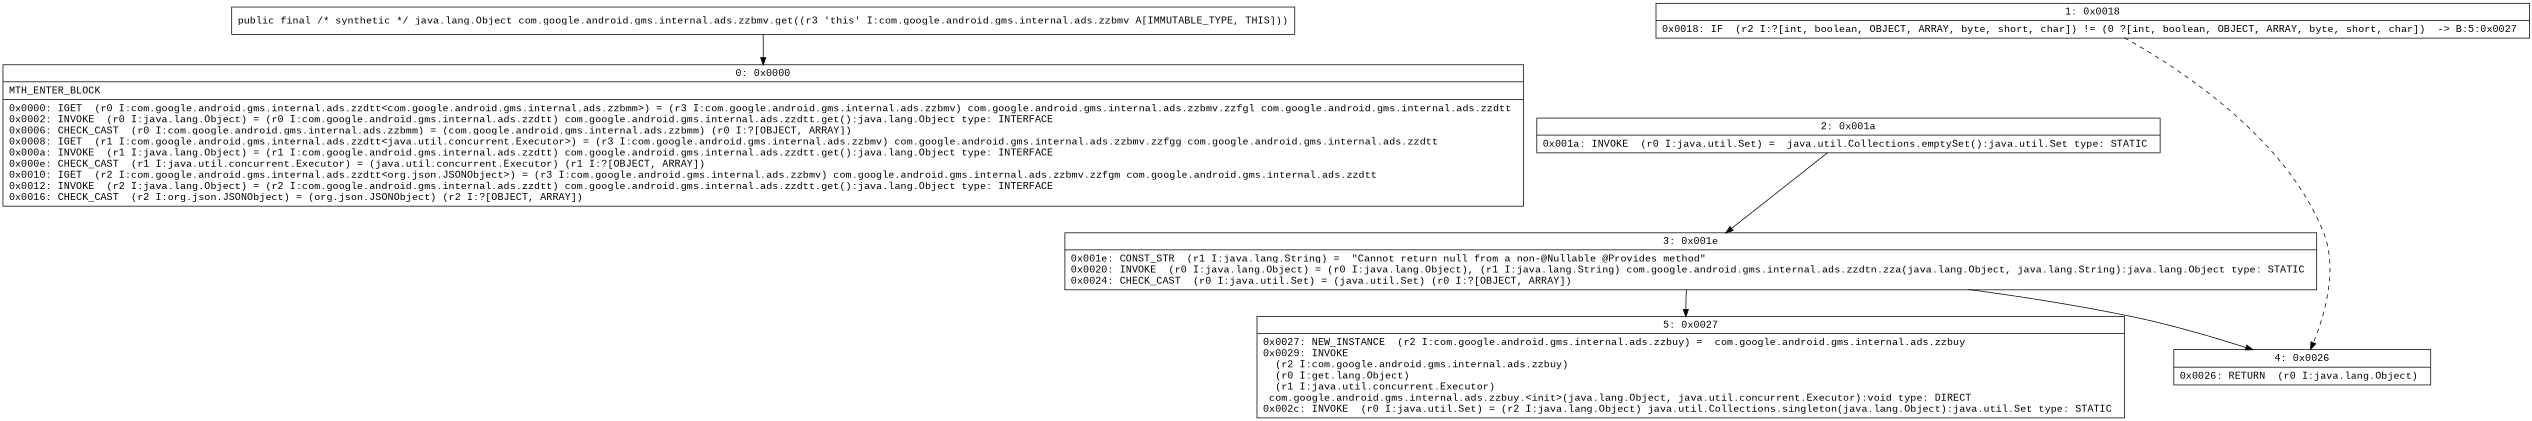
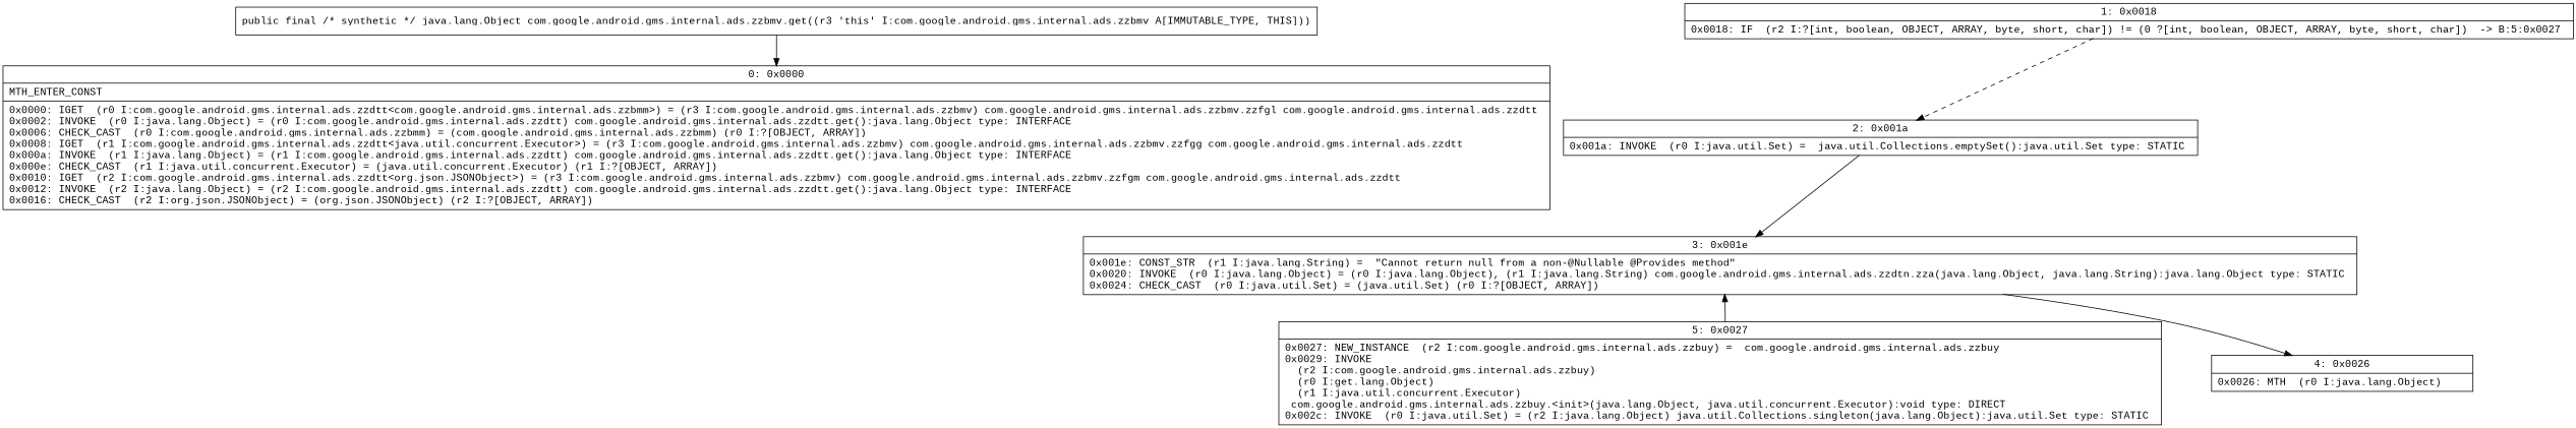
  digraph {
    fontname="Liberation Mono"
    node [fontname="Liberation Mono" shape=record]
    edge [fontname="Liberation Mono"]
-   n1 [label="{0\:\ 0x0000|MTH_ENTER_BLOCK\l|0x0000: IGET  (r0 I:com.google.android.gms.internal.ads.zzdtt\<com.google.android.gms.internal.ads.zzbmm\>) = (r3 I:com.google.android.gms.internal.ads.zzbmv) com.google.android.gms.internal.ads.zzbmv.zzfgl com.google.android.gms.internal.ads.zzdtt \l0x0002: INVOKE  (r0 I:java.lang.Object) = (r0 I:com.google.android.gms.internal.ads.zzdtt) com.google.android.gms.internal.ads.zzdtt.get():java.lang.Object type: INTERFACE \l0x0006: CHECK_CAST  (r0 I:com.google.android.gms.internal.ads.zzbmm) = (com.google.android.gms.internal.ads.zzbmm) (r0 I:?[OBJECT, ARRAY]) \l0x0008: IGET  (r1 I:com.google.android.gms.internal.ads.zzdtt\<java.util.concurrent.Executor\>) = (r3 I:com.google.android.gms.internal.ads.zzbmv) com.google.android.gms.internal.ads.zzbmv.zzfgg com.google.android.gms.internal.ads.zzdtt \l0x000a: INVOKE  (r1 I:java.lang.Object) = (r1 I:com.google.android.gms.internal.ads.zzdtt) com.google.android.gms.internal.ads.zzdtt.get():java.lang.Object type: INTERFACE \l0x000e: CHECK_CAST  (r1 I:java.util.concurrent.Executor) = (java.util.concurrent.Executor) (r1 I:?[OBJECT, ARRAY]) \l0x0010: IGET  (r2 I:com.google.android.gms.internal.ads.zzdtt\<org.json.JSONObject\>) = (r3 I:com.google.android.gms.internal.ads.zzbmv) com.google.android.gms.internal.ads.zzbmv.zzfgm com.google.android.gms.internal.ads.zzdtt \l0x0012: INVOKE  (r2 I:java.lang.Object) = (r2 I:com.google.android.gms.internal.ads.zzdtt) com.google.android.gms.internal.ads.zzdtt.get():java.lang.Object type: INTERFACE \l0x0016: CHECK_CAST  (r2 I:org.json.JSONObject) = (org.json.JSONObject) (r2 I:?[OBJECT, ARRAY]) \l}"]
+   n1 [label="{0\:\ 0x0000|MTH_ENTER_CONST\l|0x0000: IGET  (r0 I:com.google.android.gms.internal.ads.zzdtt\<com.google.android.gms.internal.ads.zzbmm\>) = (r3 I:com.google.android.gms.internal.ads.zzbmv) com.google.android.gms.internal.ads.zzbmv.zzfgl com.google.android.gms.internal.ads.zzdtt \l0x0002: INVOKE  (r0 I:java.lang.Object) = (r0 I:com.google.android.gms.internal.ads.zzdtt) com.google.android.gms.internal.ads.zzdtt.get():java.lang.Object type: INTERFACE \l0x0006: CHECK_CAST  (r0 I:com.google.android.gms.internal.ads.zzbmm) = (com.google.android.gms.internal.ads.zzbmm) (r0 I:?[OBJECT, ARRAY]) \l0x0008: IGET  (r1 I:com.google.android.gms.internal.ads.zzdtt\<java.util.concurrent.Executor\>) = (r3 I:com.google.android.gms.internal.ads.zzbmv) com.google.android.gms.internal.ads.zzbmv.zzfgg com.google.android.gms.internal.ads.zzdtt \l0x000a: INVOKE  (r1 I:java.lang.Object) = (r1 I:com.google.android.gms.internal.ads.zzdtt) com.google.android.gms.internal.ads.zzdtt.get():java.lang.Object type: INTERFACE \l0x000e: CHECK_CAST  (r1 I:java.util.concurrent.Executor) = (java.util.concurrent.Executor) (r1 I:?[OBJECT, ARRAY]) \l0x0010: IGET  (r2 I:com.google.android.gms.internal.ads.zzdtt\<org.json.JSONObject\>) = (r3 I:com.google.android.gms.internal.ads.zzbmv) com.google.android.gms.internal.ads.zzbmv.zzfgm com.google.android.gms.internal.ads.zzdtt \l0x0012: INVOKE  (r2 I:java.lang.Object) = (r2 I:com.google.android.gms.internal.ads.zzdtt) com.google.android.gms.internal.ads.zzdtt.get():java.lang.Object type: INTERFACE \l0x0016: CHECK_CAST  (r2 I:org.json.JSONObject) = (org.json.JSONObject) (r2 I:?[OBJECT, ARRAY]) \l}"]
    n2 [label="{1\:\ 0x0018|0x0018: IF  (r2 I:?[int, boolean, OBJECT, ARRAY, byte, short, char]) != (0 ?[int, boolean, OBJECT, ARRAY, byte, short, char])  \-\> B:5:0x0027 \l}"]
    n3 [label="{2\:\ 0x001a|0x001a: INVOKE  (r0 I:java.util.Set) =  java.util.Collections.emptySet():java.util.Set type: STATIC \l}"]
    n4 [label="{3\:\ 0x001e|0x001e: CONST_STR  (r1 I:java.lang.String) =  \"Cannot return null from a non\-@Nullable @Provides method\" \l0x0020: INVOKE  (r0 I:java.lang.Object) = (r0 I:java.lang.Object), (r1 I:java.lang.String) com.google.android.gms.internal.ads.zzdtn.zza(java.lang.Object, java.lang.String):java.lang.Object type: STATIC \l0x0024: CHECK_CAST  (r0 I:java.util.Set) = (java.util.Set) (r0 I:?[OBJECT, ARRAY]) \l}"]
    n5 [label="{5\:\ 0x0027|0x0027: NEW_INSTANCE  (r2 I:com.google.android.gms.internal.ads.zzbuy) =  com.google.android.gms.internal.ads.zzbuy \l0x0029: INVOKE  \l  (r2 I:com.google.android.gms.internal.ads.zzbuy)\l  (r0 I:get.lang.Object)\l  (r1 I:java.util.concurrent.Executor)\l com.google.android.gms.internal.ads.zzbuy.\<init\>(java.lang.Object, java.util.concurrent.Executor):void type: DIRECT \l0x002c: INVOKE  (r0 I:java.util.Set) = (r2 I:java.lang.Object) java.util.Collections.singleton(java.lang.Object):java.util.Set type: STATIC \l}"]
-   n6 [label="{4\:\ 0x0026|0x0026: RETURN  (r0 I:java.lang.Object) \l}"]
+   n6 [label="{4\:\ 0x0026|0x0026: MTH  (r0 I:java.lang.Object) \l}"]
    n7 [label="{public final \/* synthetic *\/ java.lang.Object com.google.android.gms.internal.ads.zzbmv.get((r3 'this' I:com.google.android.gms.internal.ads.zzbmv A[IMMUTABLE_TYPE, THIS])) }"]
-   n2 -> n6 [style=dashed]
+   n2 -> n3 [style=dashed]
    n3 -> n4
    n4 -> n6
-   n4 -> n5
+   n5 -> n4
    n7 -> n1
  }
